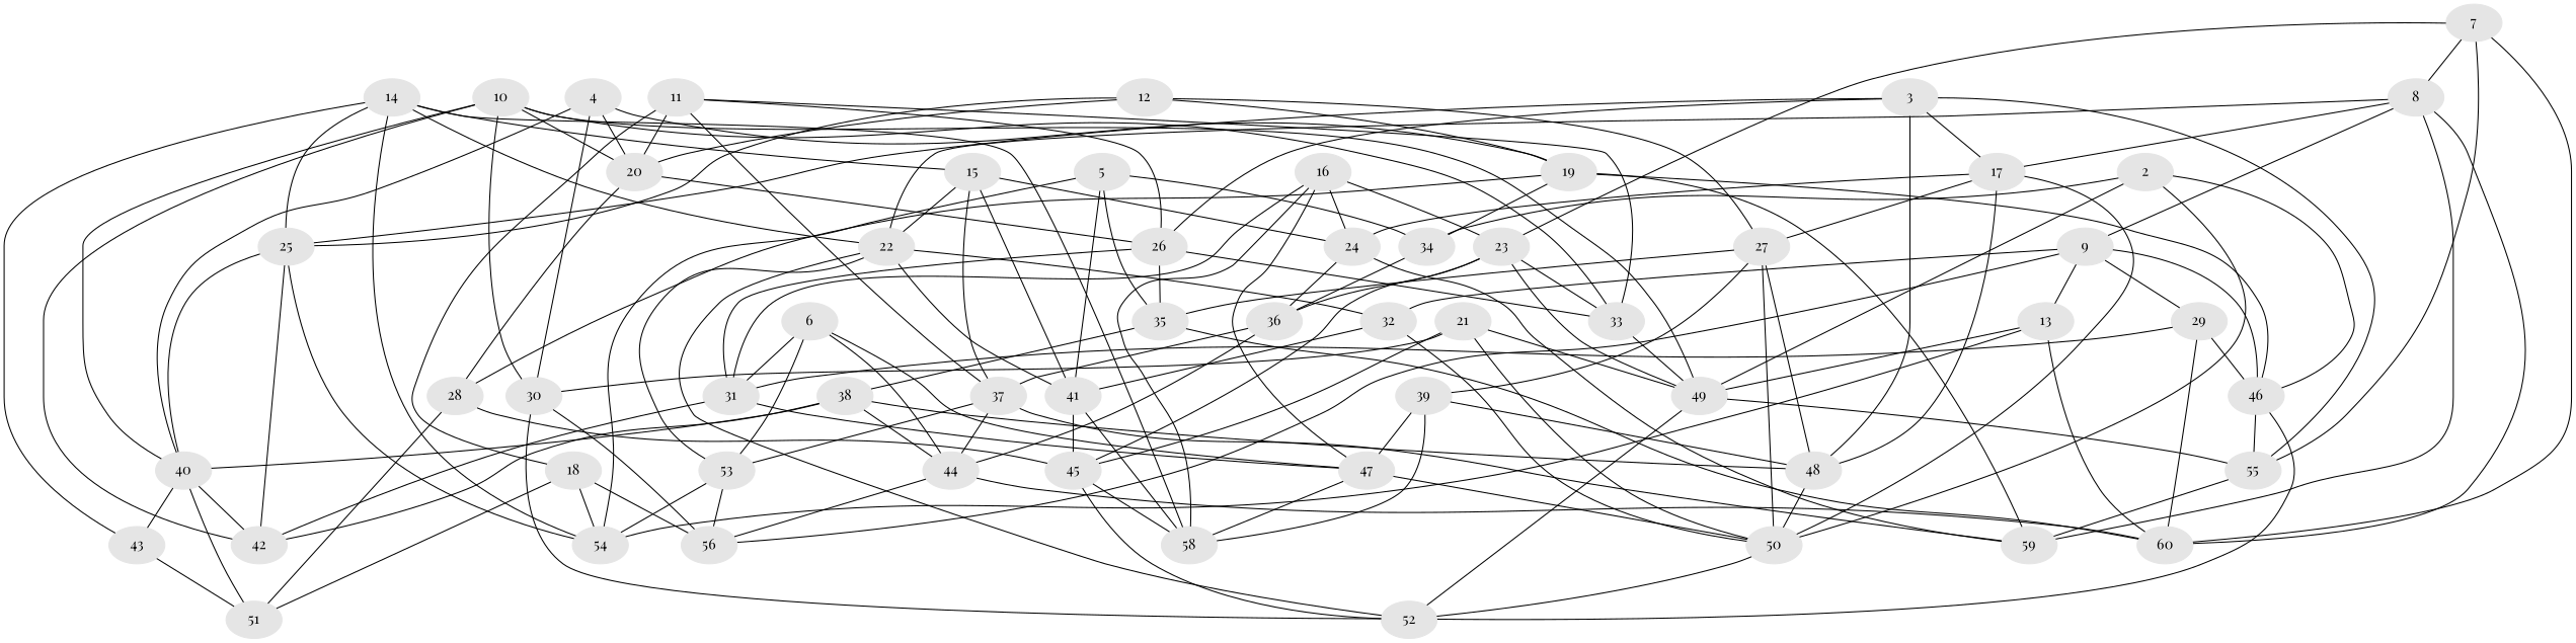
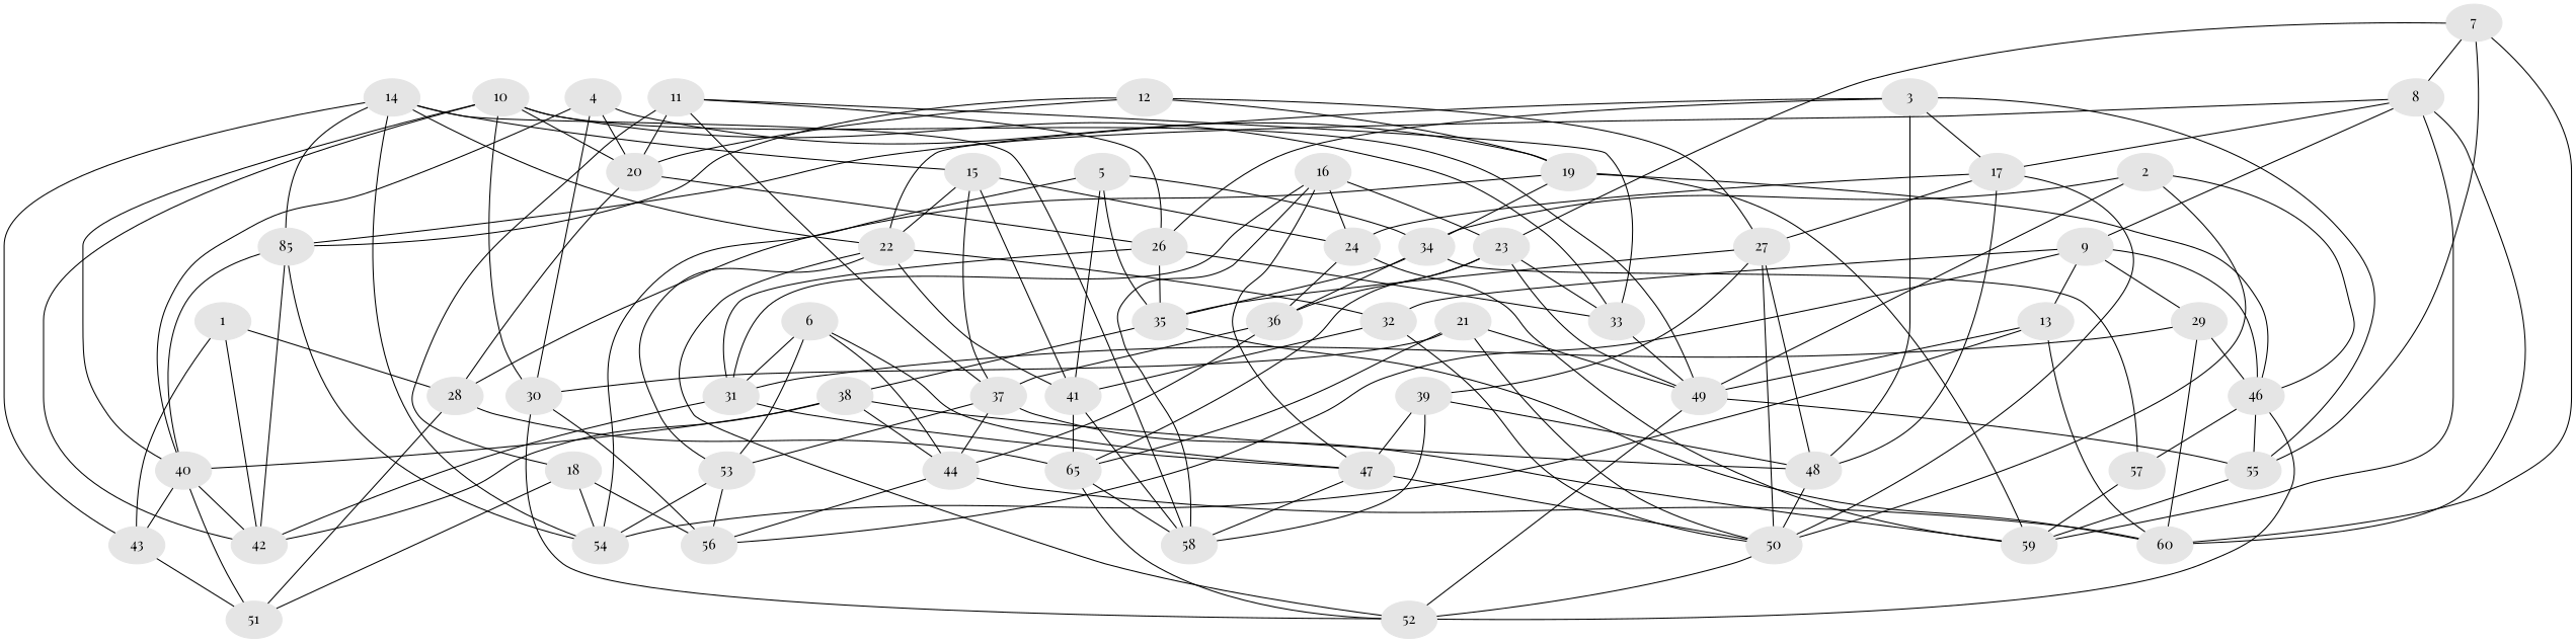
  graph {
    fontname="Playfair Display"
    node [color=gray90 fontname="Playfair Display" style=filled]
    edge [fontname="Playfair Display" weight=1.0]
+   1
    28
    42
    43
    51
-   45
+   45 [label=65]
    2
    34
    46
    49
    50
    35
    36
+   57
    55
    52
    3
    17
-   25
+   25 [label=85]
    26
    48
    27
    24
    54
    40
    31
    33
    59
    4
    19
    20
    30
    56
    5
    41
    60
    38
    58
    6
    44
    47
    53
    7
    8
    23
    9
    22
    13
    29
    32
    10
    11
    18
    37
    12
    39
    14
    15
    16
    21
+   1 -- 28
+   1 -- 42
+   1 -- 43 [weight=2.0]
    28 -- 51
    28 -- 45
    43 -- 51 [weight=2.0]
    45 -- 52
    45 -- 58
    2 -- 34
    2 -- 46
    2 -- 49
    2 -- 50
+   34 -- 35
    34 -- 36
+   34 -- 57
+   46 -- 57 [weight=2.0]
    46 -- 55
    46 -- 52
    49 -- 55 [weight=2.0]
    49 -- 52
    50 -- 52
    35 -- 60
    35 -- 38
    36 -- 44
    36 -- 37
+   57 -- 59
    55 -- 59
    3 -- 55
    3 -- 17
    3 -- 25
    3 -- 26
    3 -- 48 [weight=2.0]
    17 -- 50
    17 -- 48
    17 -- 27
    17 -- 24
    25 -- 42
    25 -- 54
    25 -- 40
    26 -- 35
    26 -- 31
    26 -- 33
    48 -- 50
    27 -- 50
    27 -- 35
    27 -- 48
    27 -- 39
    24 -- 36
    24 -- 59
    40 -- 42
    40 -- 43
    40 -- 51
    31 -- 42
    31 -- 47
    33 -- 49 [weight=2.0]
    4 -- 40
    4 -- 19
    4 -- 20
    4 -- 30
    19 -- 28
    19 -- 34
    19 -- 46
    19 -- 59
    20 -- 28
    20 -- 26
    30 -- 52
    30 -- 56 [weight=2.0]
    5 -- 34
    5 -- 35
    5 -- 54
    5 -- 41
    41 -- 45
    41 -- 58
    38 -- 42
    38 -- 48 [weight=2.0]
    38 -- 40
    38 -- 44
    6 -- 31
    6 -- 44
    6 -- 47
    6 -- 53
    44 -- 56
    44 -- 60
    47 -- 50
    47 -- 58
    53 -- 54
    53 -- 56
    7 -- 55
    7 -- 60
    7 -- 8
    7 -- 23
    8 -- 17
    8 -- 59
    8 -- 60
    8 -- 9
    8 -- 22
    23 -- 45
    23 -- 49
    23 -- 36 [weight=2.0]
    23 -- 33
    9 -- 46
    9 -- 56
    9 -- 13
    9 -- 29
    9 -- 32
    22 -- 52
    22 -- 41
    22 -- 53 [weight=2.0]
    22 -- 32
    13 -- 49
    13 -- 54
    13 -- 60
    29 -- 46
    29 -- 31
    29 -- 60
    32 -- 50
    32 -- 41
    10 -- 42
    10 -- 49
    10 -- 40
    10 -- 33
    10 -- 20
    10 -- 30
    11 -- 26
    11 -- 33
    11 -- 20
    11 -- 18 [weight=2.0]
    11 -- 37
    18 -- 51 [weight=2.0]
    18 -- 54
    18 -- 56
    37 -- 59
    37 -- 44
    37 -- 53
    12 -- 25
    12 -- 27
    12 -- 19
    12 -- 20
    39 -- 48 [weight=3.0]
    39 -- 58
    39 -- 47
    14 -- 43
    14 -- 25
    14 -- 54
    14 -- 58
    14 -- 22
    14 -- 15
    15 -- 24 [weight=2.0]
    15 -- 41
    15 -- 22
    15 -- 37
    16 -- 24
    16 -- 31
    16 -- 58
    16 -- 47
    16 -- 23 [weight=2.0]
    21 -- 45
    21 -- 49
    21 -- 50
    21 -- 30
  }
